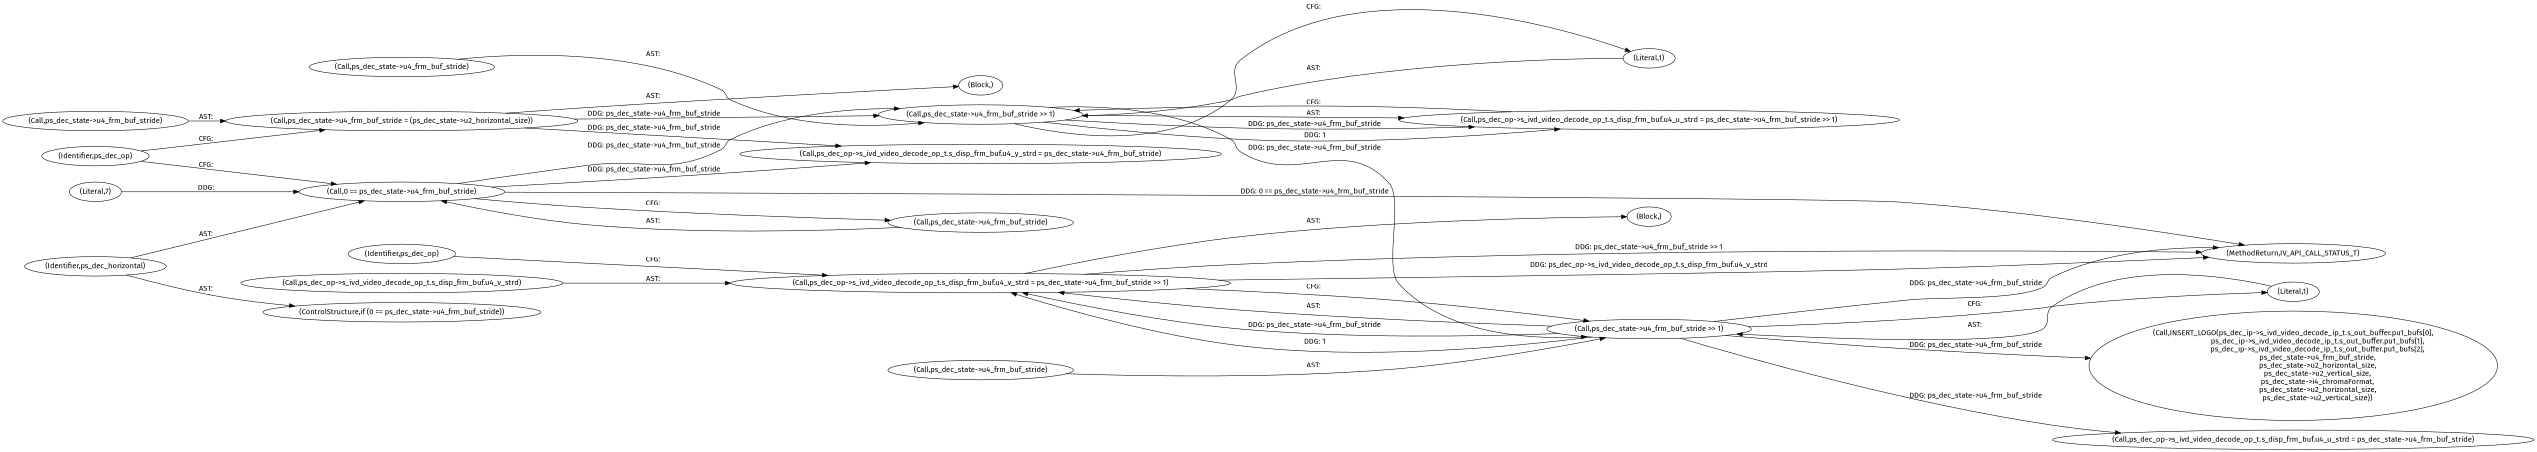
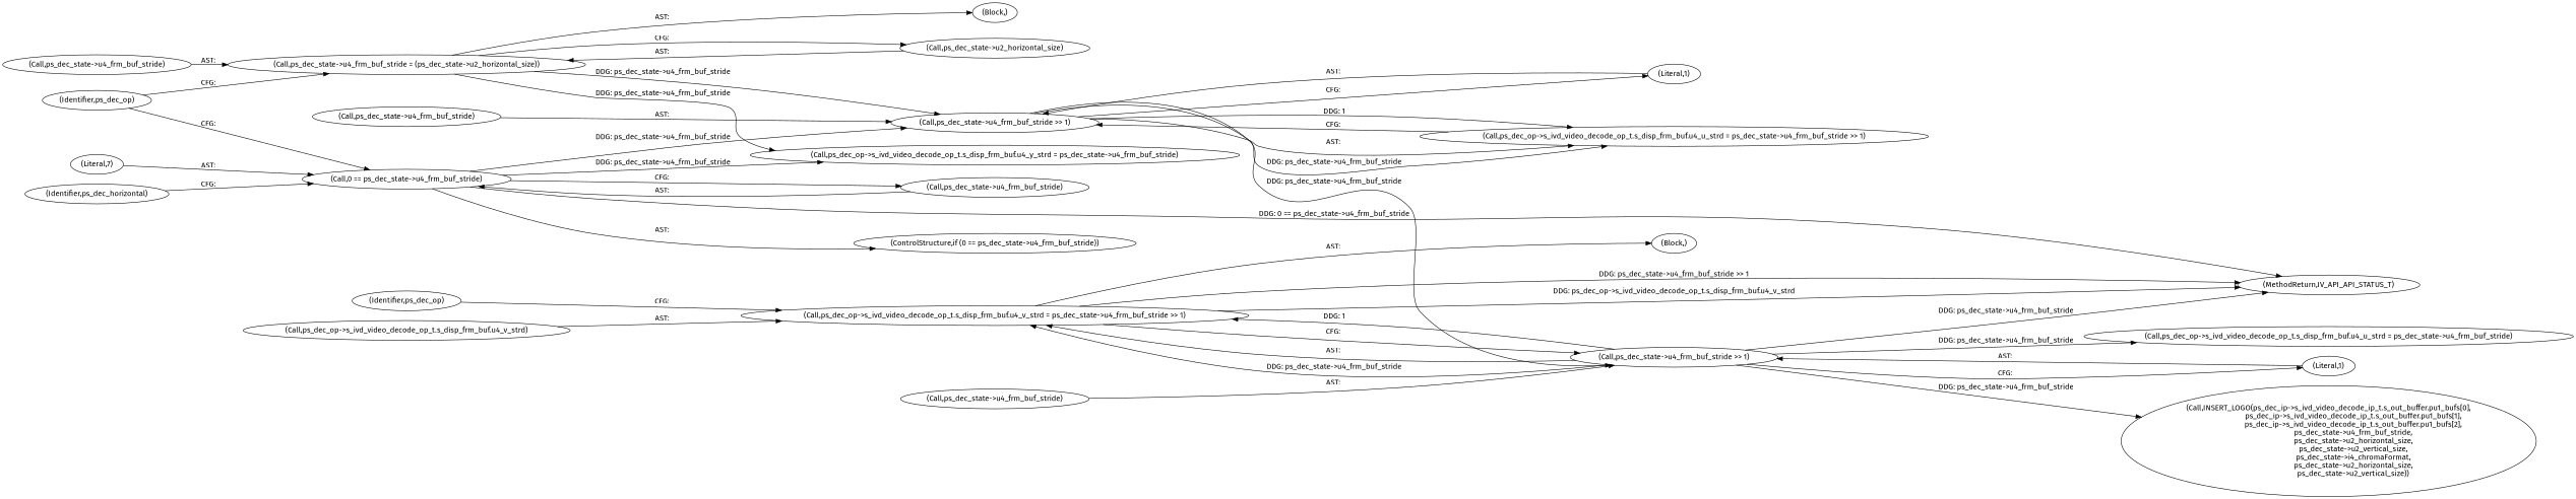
  digraph {
    fontname="Fira Sans"
    rankdir=LR
    node [fontname="Fira Sans"]
    edge [fontname="Fira Sans"]
    n1 [label="(Call,ps_dec_op->s_ivd_video_decode_op_t.s_disp_frm_buf.u4_v_strd = ps_dec_state->u4_frm_buf_stride >> 1)"]
    n2 [label="(Call,ps_dec_state->u4_frm_buf_stride >> 1)"]
    n3 [label="(Block,)"]
-   n4 [label="(MethodReturn,IV_API_CALL_STATUS_T)"]
+   n4 [label="(MethodReturn,IV_API_API_STATUS_T)"]
    n5 [label="(Literal,1)"]
    n6 [label="(Call,INSERT_LOGO(ps_dec_ip->s_ivd_video_decode_ip_t.s_out_buffer.pu1_bufs[0],\n                        ps_dec_ip->s_ivd_video_decode_ip_t.s_out_buffer.pu1_bufs[1],\n                        ps_dec_ip->s_ivd_video_decode_ip_t.s_out_buffer.pu1_bufs[2],\n                        ps_dec_state->u4_frm_buf_stride,\n                        ps_dec_state->u2_horizontal_size,\n                        ps_dec_state->u2_vertical_size,\n                        ps_dec_state->i4_chromaFormat,\n                        ps_dec_state->u2_horizontal_size,\n                        ps_dec_state->u2_vertical_size))"]
    n7 [label="(Call,ps_dec_op->s_ivd_video_decode_op_t.s_disp_frm_buf.u4_u_strd = ps_dec_state->u4_frm_buf_stride)"]
    n8 [label="(Call,ps_dec_state->u4_frm_buf_stride >> 1)"]
    n9 [label="(Call,ps_dec_op->s_ivd_video_decode_op_t.s_disp_frm_buf.u4_u_strd = ps_dec_state->u4_frm_buf_stride >> 1)"]
    n10 [label="(Literal,1)"]
    n11 [label="(Call,ps_dec_state->u4_frm_buf_stride = (ps_dec_state->u2_horizontal_size))"]
+   n12 [label="(Call,ps_dec_state->u2_horizontal_size)"]
    n13 [label="(Block,)"]
    n14 [label="(Call,ps_dec_op->s_ivd_video_decode_op_t.s_disp_frm_buf.u4_y_strd = ps_dec_state->u4_frm_buf_stride)"]
    n15 [label="(Call,0 == ps_dec_state->u4_frm_buf_stride)"]
    n16 [label="(ControlStructure,if (0 == ps_dec_state->u4_frm_buf_stride))"]
    n17 [label="(Call,ps_dec_state->u4_frm_buf_stride)"]
    n18 [label="(Literal,7)"]
    n19 [label="(Identifier,ps_dec_op)"]
    n20 [label="(Call,ps_dec_op->s_ivd_video_decode_op_t.s_disp_frm_buf.u4_v_strd)"]
    n21 [label="(Call,ps_dec_state->u4_frm_buf_stride)"]
    n22 [label="(Call,ps_dec_state->u4_frm_buf_stride)"]
    n23 [label="(Identifier,ps_dec_horizontal)"]
    n24 [label="(Call,ps_dec_state->u4_frm_buf_stride)"]
    n25 [label="(Identifier,ps_dec_op)"]
    n1 -> n2 [label="CFG: "]
    n1 -> n3 [label="AST: "]
    n1 -> n4 [label="DDG: ps_dec_state->u4_frm_buf_stride >> 1"]
    n1 -> n4 [label="DDG: ps_dec_op->s_ivd_video_decode_op_t.s_disp_frm_buf.u4_v_strd"]
    n2 -> n1 [label="AST: "]
    n2 -> n1 [label="DDG: ps_dec_state->u4_frm_buf_stride"]
    n2 -> n1 [label="DDG: 1"]
    n2 -> n4 [label="DDG: ps_dec_state->u4_frm_buf_stride"]
    n2 -> n5 [label="CFG: "]
    n2 -> n6 [label="DDG: ps_dec_state->u4_frm_buf_stride"]
    n2 -> n7 [label="DDG: ps_dec_state->u4_frm_buf_stride"]
    n5 -> n2 [label="AST: "]
    n8 -> n2 [label="DDG: ps_dec_state->u4_frm_buf_stride"]
    n8 -> n9 [label="AST: "]
    n8 -> n9 [label="DDG: ps_dec_state->u4_frm_buf_stride"]
    n8 -> n9 [label="DDG: 1"]
    n8 -> n10 [label="CFG: "]
    n9 -> n8 [label="CFG: "]
    n10 -> n8 [label="AST: "]
    n11 -> n8 [label="DDG: ps_dec_state->u4_frm_buf_stride"]
+   n11 -> n12 [label="CFG: "]
    n11 -> n13 [label="AST: "]
    n11 -> n14 [label="DDG: ps_dec_state->u4_frm_buf_stride"]
+   n12 -> n11 [label="AST: "]
    n15 -> n4 [label="DDG: 0 == ps_dec_state->u4_frm_buf_stride"]
    n15 -> n8 [label="DDG: ps_dec_state->u4_frm_buf_stride"]
    n15 -> n14 [label="DDG: ps_dec_state->u4_frm_buf_stride"]
-   n23 -> n16 [label="AST: "]
+   n15 -> n16 [label="AST: "]
    n15 -> n17 [label="CFG: "]
    n17 -> n15 [label="AST: "]
-   n18 -> n15 [label="DDG: "]
+   n18 -> n15 [label="AST: "]
    n19 -> n1 [label="CFG: "]
    n20 -> n1 [label="AST: "]
    n21 -> n2 [label="AST: "]
    n22 -> n8 [label="AST: "]
-   n23 -> n15 [label="AST: "]
+   n23 -> n15 [label="CFG: "]
    n24 -> n11 [label="AST: "]
    n25 -> n11 [label="CFG: "]
    n25 -> n15 [label="CFG: "]
  }
